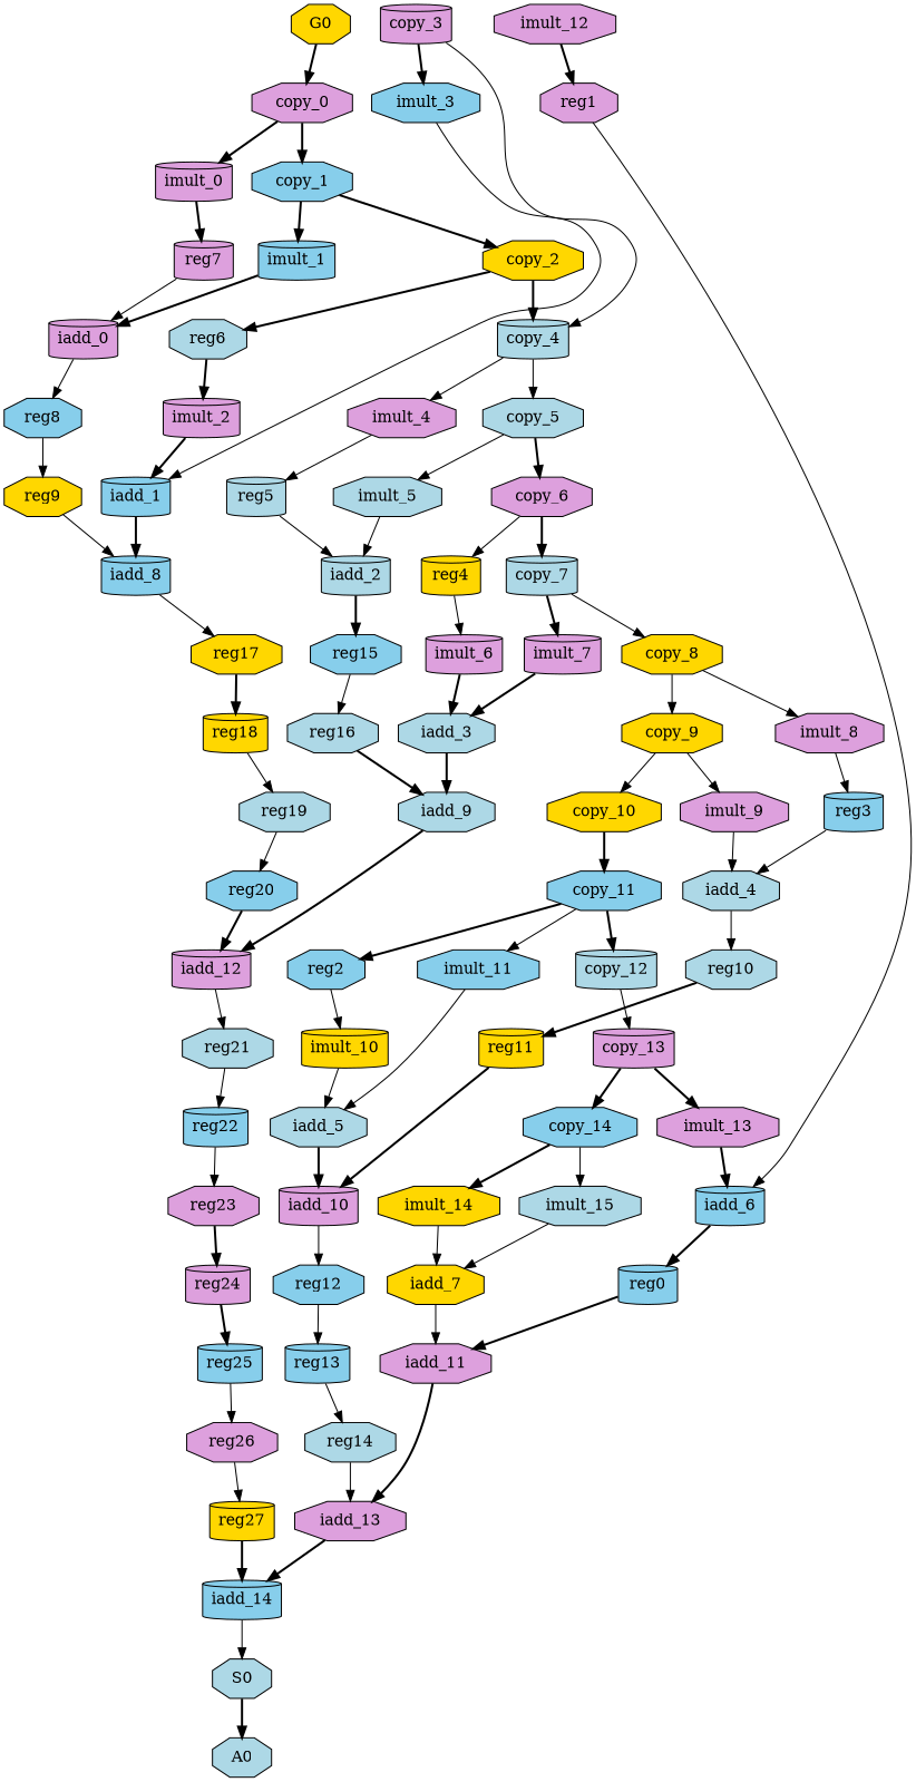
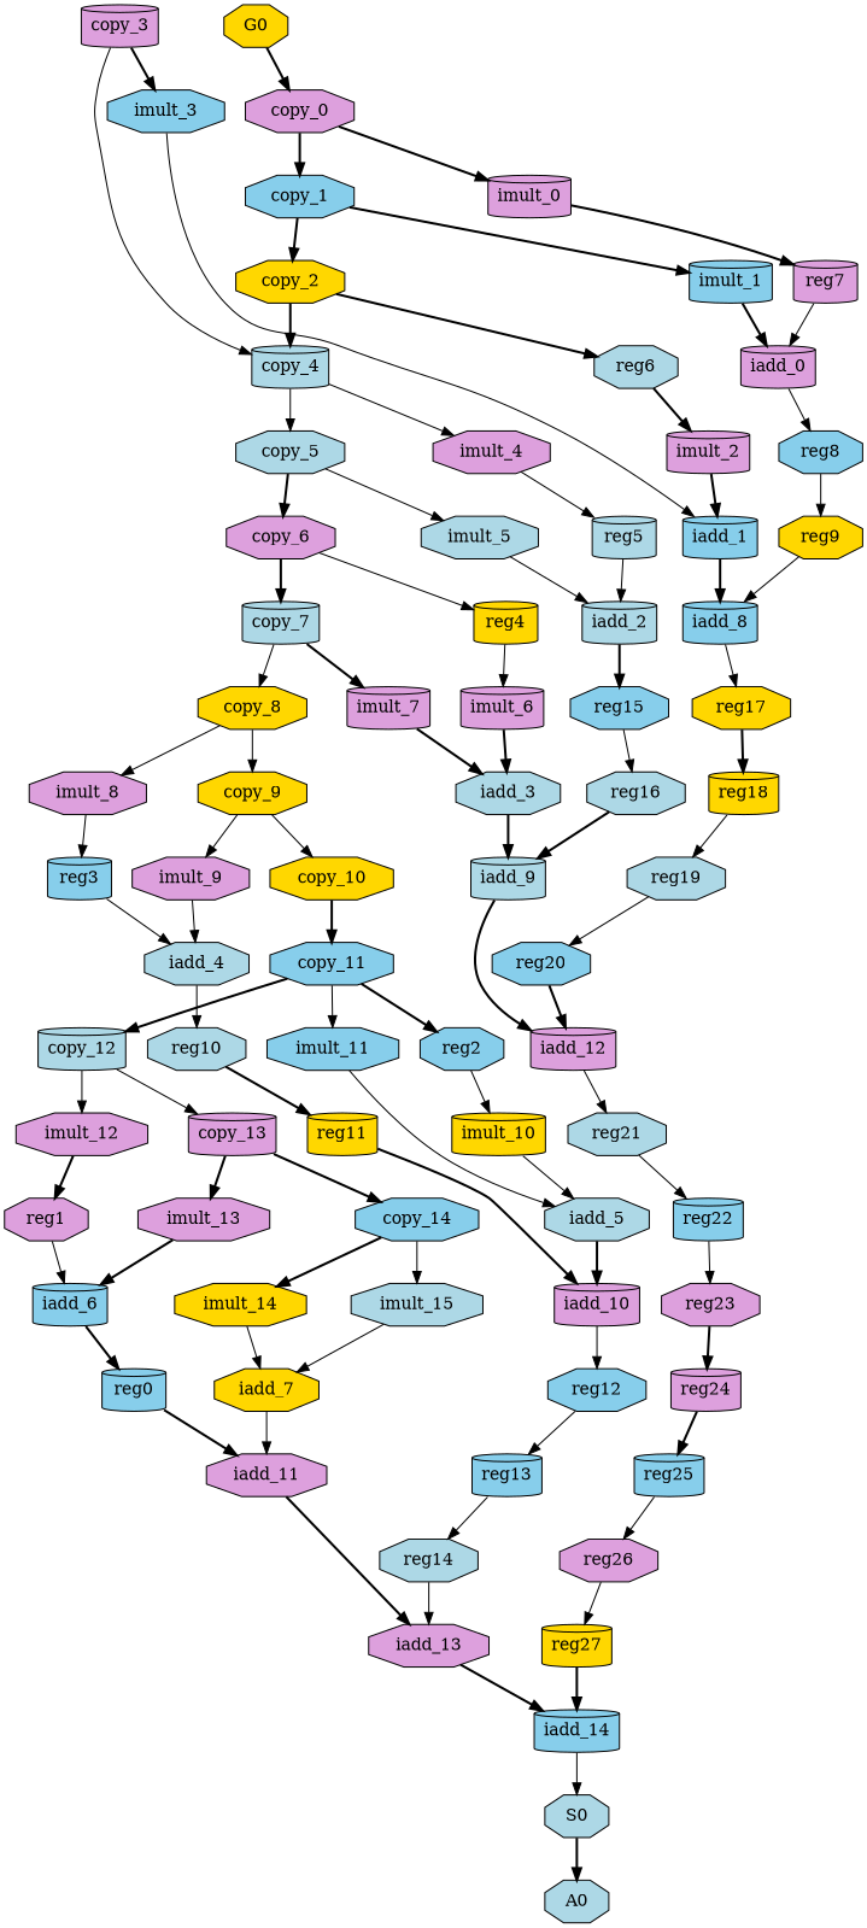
  digraph {
    node [fillcolor=plum shape=octagon style=filled]
    edge [style=solid weight=0]
    G0 [fillcolor=gold]
    copy_0
    copy_1 [fillcolor=skyblue]
    imult_0 [shape=cylinder]
    imult_1 [fillcolor=skyblue shape=cylinder]
    copy_2 [fillcolor=gold]
    reg7 [shape=cylinder]
    copy_10 [fillcolor=gold]
    copy_11 [fillcolor=skyblue]
    reg2 [fillcolor=skyblue]
    imult_11 [fillcolor=skyblue]
    copy_12 [fillcolor=lightblue shape=cylinder]
    imult_10 [fillcolor=gold shape=cylinder]
    iadd_5 [fillcolor=lightblue]
    imult_12
    copy_13 [shape=cylinder]
    copy_3 [shape=cylinder]
    copy_4 [fillcolor=lightblue shape=cylinder]
    imult_3 [fillcolor=skyblue]
    imult_4
    copy_5 [fillcolor=lightblue]
    iadd_1 [fillcolor=skyblue shape=cylinder]
    reg5 [fillcolor=lightblue shape=cylinder]
    imult_5 [fillcolor=lightblue]
    copy_6
    iadd_8 [fillcolor=skyblue shape=cylinder]
    iadd_10 [shape=cylinder]
    reg12 [fillcolor=skyblue]
    iadd_7 [fillcolor=gold]
    iadd_11
    iadd_13
    iadd_14 [fillcolor=skyblue shape=cylinder]
    reg13 [fillcolor=skyblue shape=cylinder]
    S0 [fillcolor=lightblue]
    A0 [fillcolor=lightblue]
    copy_7 [fillcolor=lightblue shape=cylinder]
    imult_7 [shape=cylinder]
    copy_8 [fillcolor=gold]
    iadd_3 [fillcolor=lightblue]
    imult_8
    copy_9 [fillcolor=gold]
-   iadd_9 [fillcolor=lightblue]
+   iadd_9 [fillcolor=lightblue shape=cylinder]
    reg3 [fillcolor=skyblue shape=cylinder]
    imult_9
    iadd_0 [shape=cylinder]
    reg8 [fillcolor=skyblue]
    reg9 [fillcolor=gold]
    iadd_12 [shape=cylinder]
    reg21 [fillcolor=lightblue]
    reg22 [fillcolor=skyblue shape=cylinder]
    imult_6 [shape=cylinder]
    reg17 [fillcolor=gold]
    reg18 [fillcolor=gold shape=cylinder]
    reg14 [fillcolor=lightblue]
    reg23
    iadd_2 [fillcolor=lightblue shape=cylinder]
    reg15 [fillcolor=skyblue]
    reg16 [fillcolor=lightblue]
    reg1
    iadd_6 [fillcolor=skyblue shape=cylinder]
    reg0 [fillcolor=skyblue shape=cylinder]
    iadd_4 [fillcolor=lightblue]
    reg10 [fillcolor=lightblue]
    reg11 [fillcolor=gold shape=cylinder]
    imult_13
    imult_14 [fillcolor=gold]
    reg6 [fillcolor=lightblue]
    reg4 [fillcolor=gold shape=cylinder]
    imult_15 [fillcolor=lightblue]
    copy_14 [fillcolor=skyblue]
    imult_2 [shape=cylinder]
    reg19 [fillcolor=lightblue]
    reg20 [fillcolor=skyblue]
    reg24 [shape=cylinder]
    reg25 [fillcolor=skyblue shape=cylinder]
    reg26
    reg27 [fillcolor=gold shape=cylinder]
    G0 -> copy_0 [style=bold]
    copy_0 -> copy_1 [style=bold weight=1]
    copy_0 -> imult_0 [style=bold]
    copy_1 -> imult_1 [style=bold]
    copy_1 -> copy_2 [style=bold]
    imult_0 -> reg7 [style=bold]
    imult_1 -> iadd_0 [style=bold]
    copy_2 -> copy_4 [style=bold weight=2]
    copy_2 -> reg6 [style=bold]
    reg7 -> iadd_0
    copy_10 -> copy_11 [style=bold weight=1]
    copy_11 -> reg2 [style=bold]
    copy_11 -> imult_11
    copy_11 -> copy_12 [style=bold]
    reg2 -> imult_10
    imult_11 -> iadd_5
+   copy_12 -> imult_12
    copy_12 -> copy_13
    imult_10 -> iadd_5
    iadd_5 -> iadd_10 [style=bold weight=4]
    imult_12 -> reg1 [style=bold]
    copy_13 -> imult_13 [style=bold]
    copy_13 -> copy_14 [style=bold]
    copy_3 -> copy_4
    copy_3 -> imult_3 [style=bold]
    copy_4 -> imult_4
    copy_4 -> copy_5 [weight=1]
    imult_3 -> iadd_1
    imult_4 -> reg5
    copy_5 -> imult_5
    copy_5 -> copy_6 [style=bold]
    iadd_1 -> iadd_8 [style=bold weight=2]
    reg5 -> iadd_2
    imult_5 -> iadd_2
    copy_6 -> copy_7 [style=bold weight=2]
    copy_6 -> reg4
    iadd_8 -> reg17
    iadd_10 -> reg12 [weight=1]
    reg12 -> reg13
    iadd_7 -> iadd_11 [weight=1]
    iadd_11 -> iadd_13 [style=bold]
    iadd_13 -> iadd_14 [style=bold]
    iadd_14 -> S0
    reg13 -> reg14
    S0 -> A0 [style=bold]
    copy_7 -> imult_7 [style=bold]
    copy_7 -> copy_8
    imult_7 -> iadd_3 [style=bold]
    copy_8 -> imult_8
    copy_8 -> copy_9 [weight=1]
    iadd_3 -> iadd_9 [style=bold weight=2]
    imult_8 -> reg3
    copy_9 -> copy_10
    copy_9 -> imult_9
    iadd_9 -> iadd_12 [style=bold]
    reg3 -> iadd_4
    imult_9 -> iadd_4
    iadd_0 -> reg8
    reg8 -> reg9 [weight=2]
    reg9 -> iadd_8 [weight=1]
    iadd_12 -> reg21
    reg21 -> reg22
    reg22 -> reg23
    imult_6 -> iadd_3 [style=bold]
    reg17 -> reg18 [style=bold]
    reg18 -> reg19
    reg14 -> iadd_13 [weight=4]
    reg23 -> reg24 [style=bold]
    iadd_2 -> reg15 [style=bold weight=1]
    reg15 -> reg16
    reg16 -> iadd_9 [style=bold]
    reg1 -> iadd_6
    iadd_6 -> reg0 [style=bold]
    reg0 -> iadd_11 [style=bold]
    iadd_4 -> reg10 [weight=1]
    reg10 -> reg11 [style=bold]
    reg11 -> iadd_10 [style=bold]
    imult_13 -> iadd_6 [style=bold]
    imult_14 -> iadd_7
    reg6 -> imult_2 [style=bold]
    reg4 -> imult_6
    imult_15 -> iadd_7
    copy_14 -> imult_14 [style=bold]
    copy_14 -> imult_15 [weight=1]
    imult_2 -> iadd_1 [style=bold]
    reg19 -> reg20
    reg20 -> iadd_12 [style=bold]
    reg24 -> reg25 [style=bold]
    reg25 -> reg26
    reg26 -> reg27
    reg27 -> iadd_14 [style=bold weight=4]
  }
